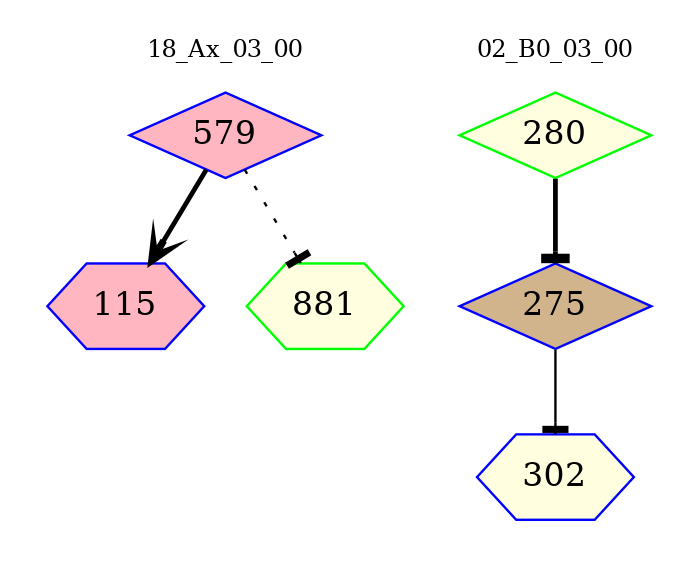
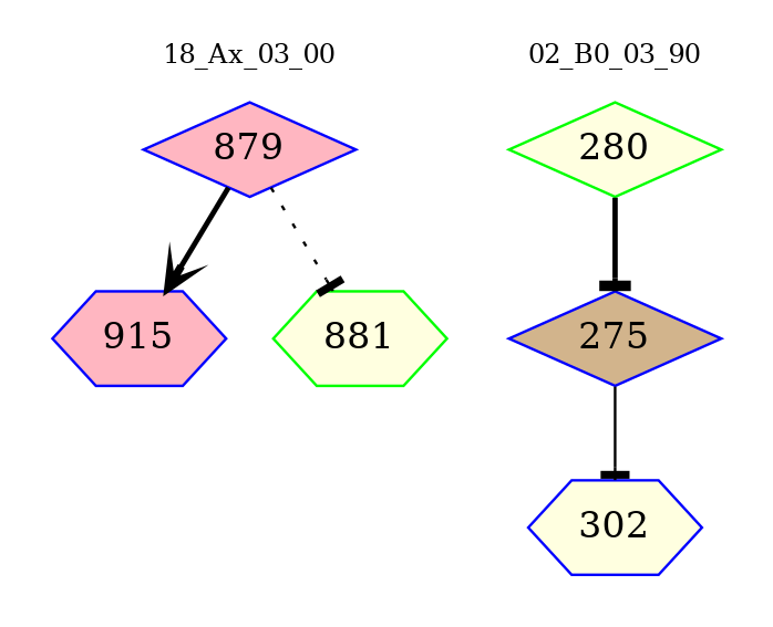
  digraph {
    node [color=blue fillcolor=lightyellow shape=diamond style=filled]
    edge [arrowhead=tee color=black style=bold]
-   n1 [fillcolor=lightpink label=579]
-   n2 [fillcolor=lightpink label=115 shape=hexagon]
+   n1 [fillcolor=lightpink label=879]
+   n2 [fillcolor=lightpink label=915 shape=hexagon]
    n3 [color=green label=881 shape=hexagon]
    n4 [fillcolor=tan label=275]
    n5 [color=green label=280]
    n6 [label=302 shape=hexagon]
    subgraph cluster_1 {
      color=white
      fontsize=10
      label="18_Ax_03_00"
      n1
      n2
      n3
    }
    subgraph cluster_2 {
      color=white
      fontsize=10
-     label="02_B0_03_00"
+     label="02_B0_03_90"
      n4
      n5
      n6
    }
    n1 -> n2 [arrowhead=vee]
    n1 -> n3 [style=dotted]
    n4 -> n6 [style=solid]
    n5 -> n4
  }
